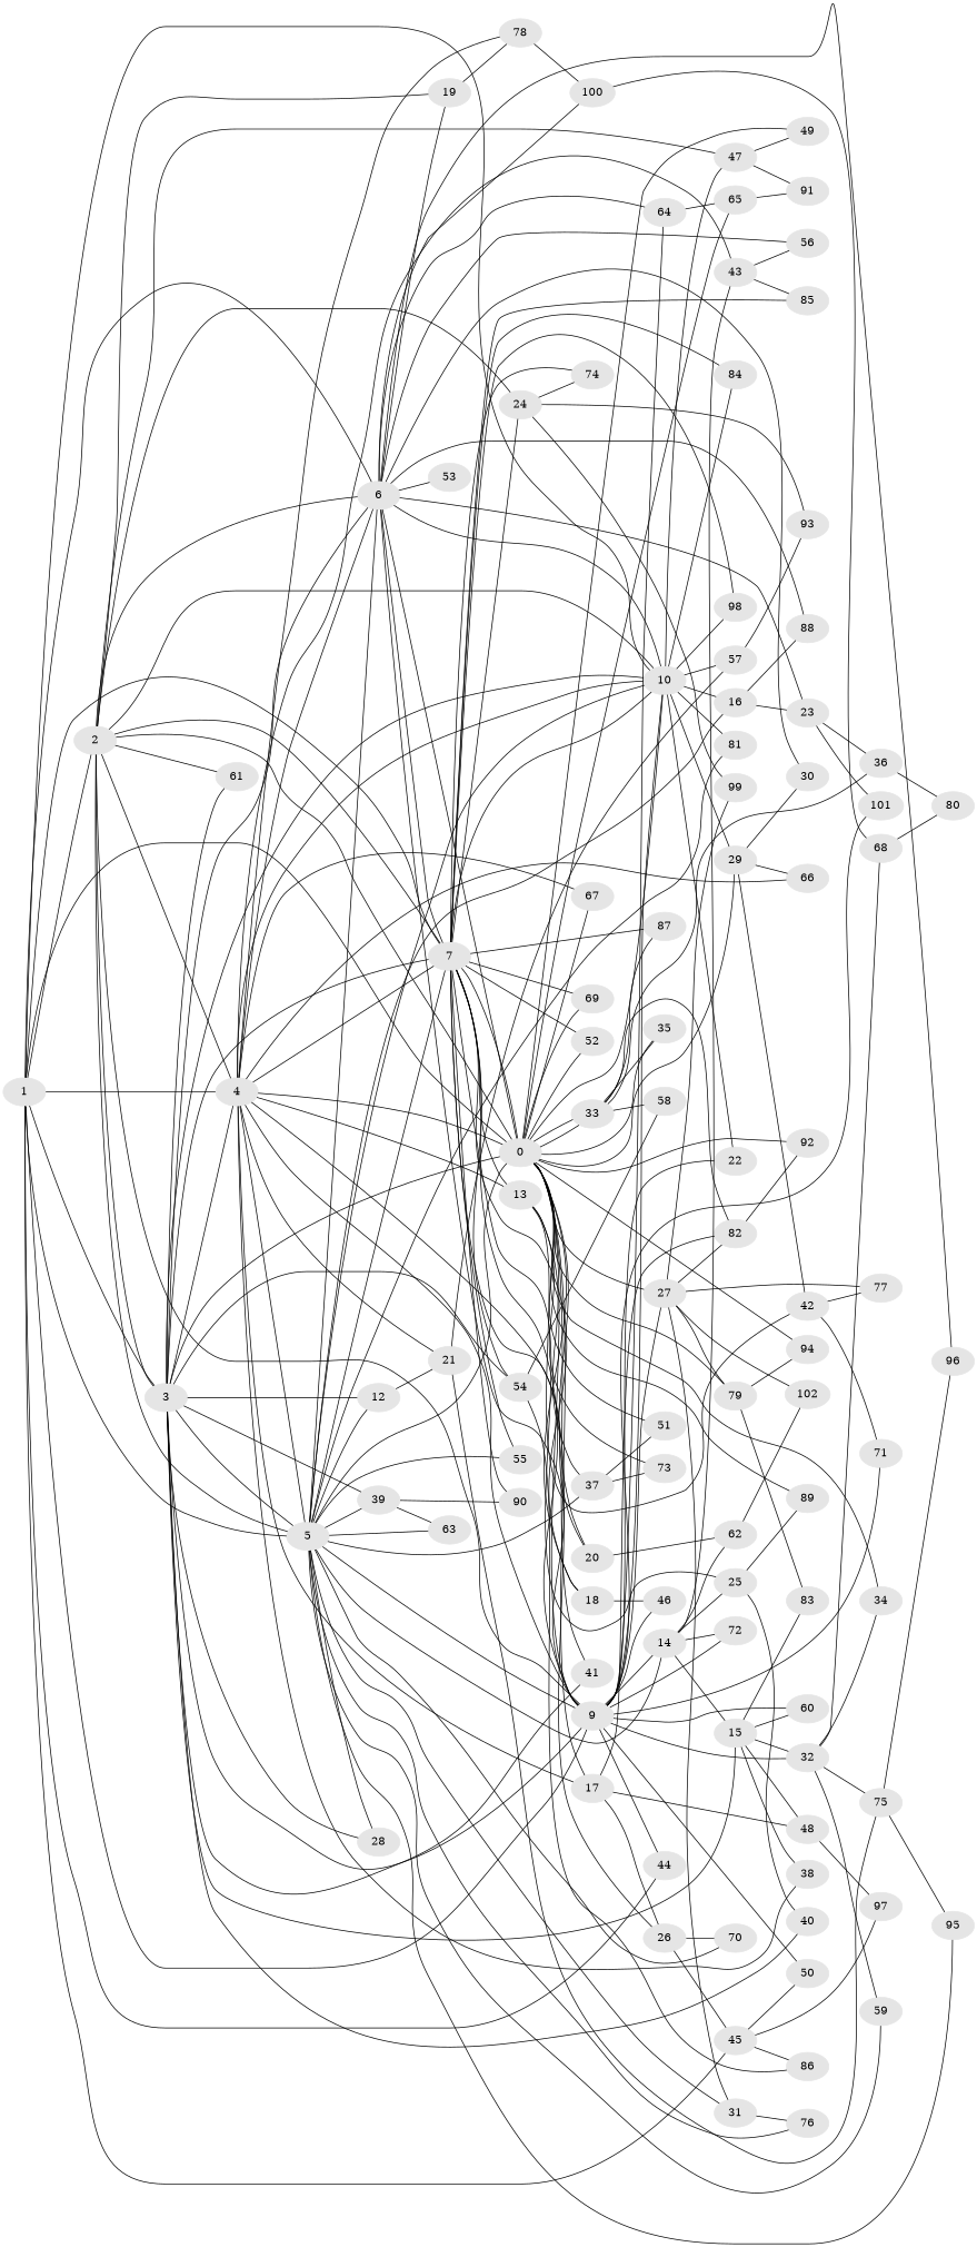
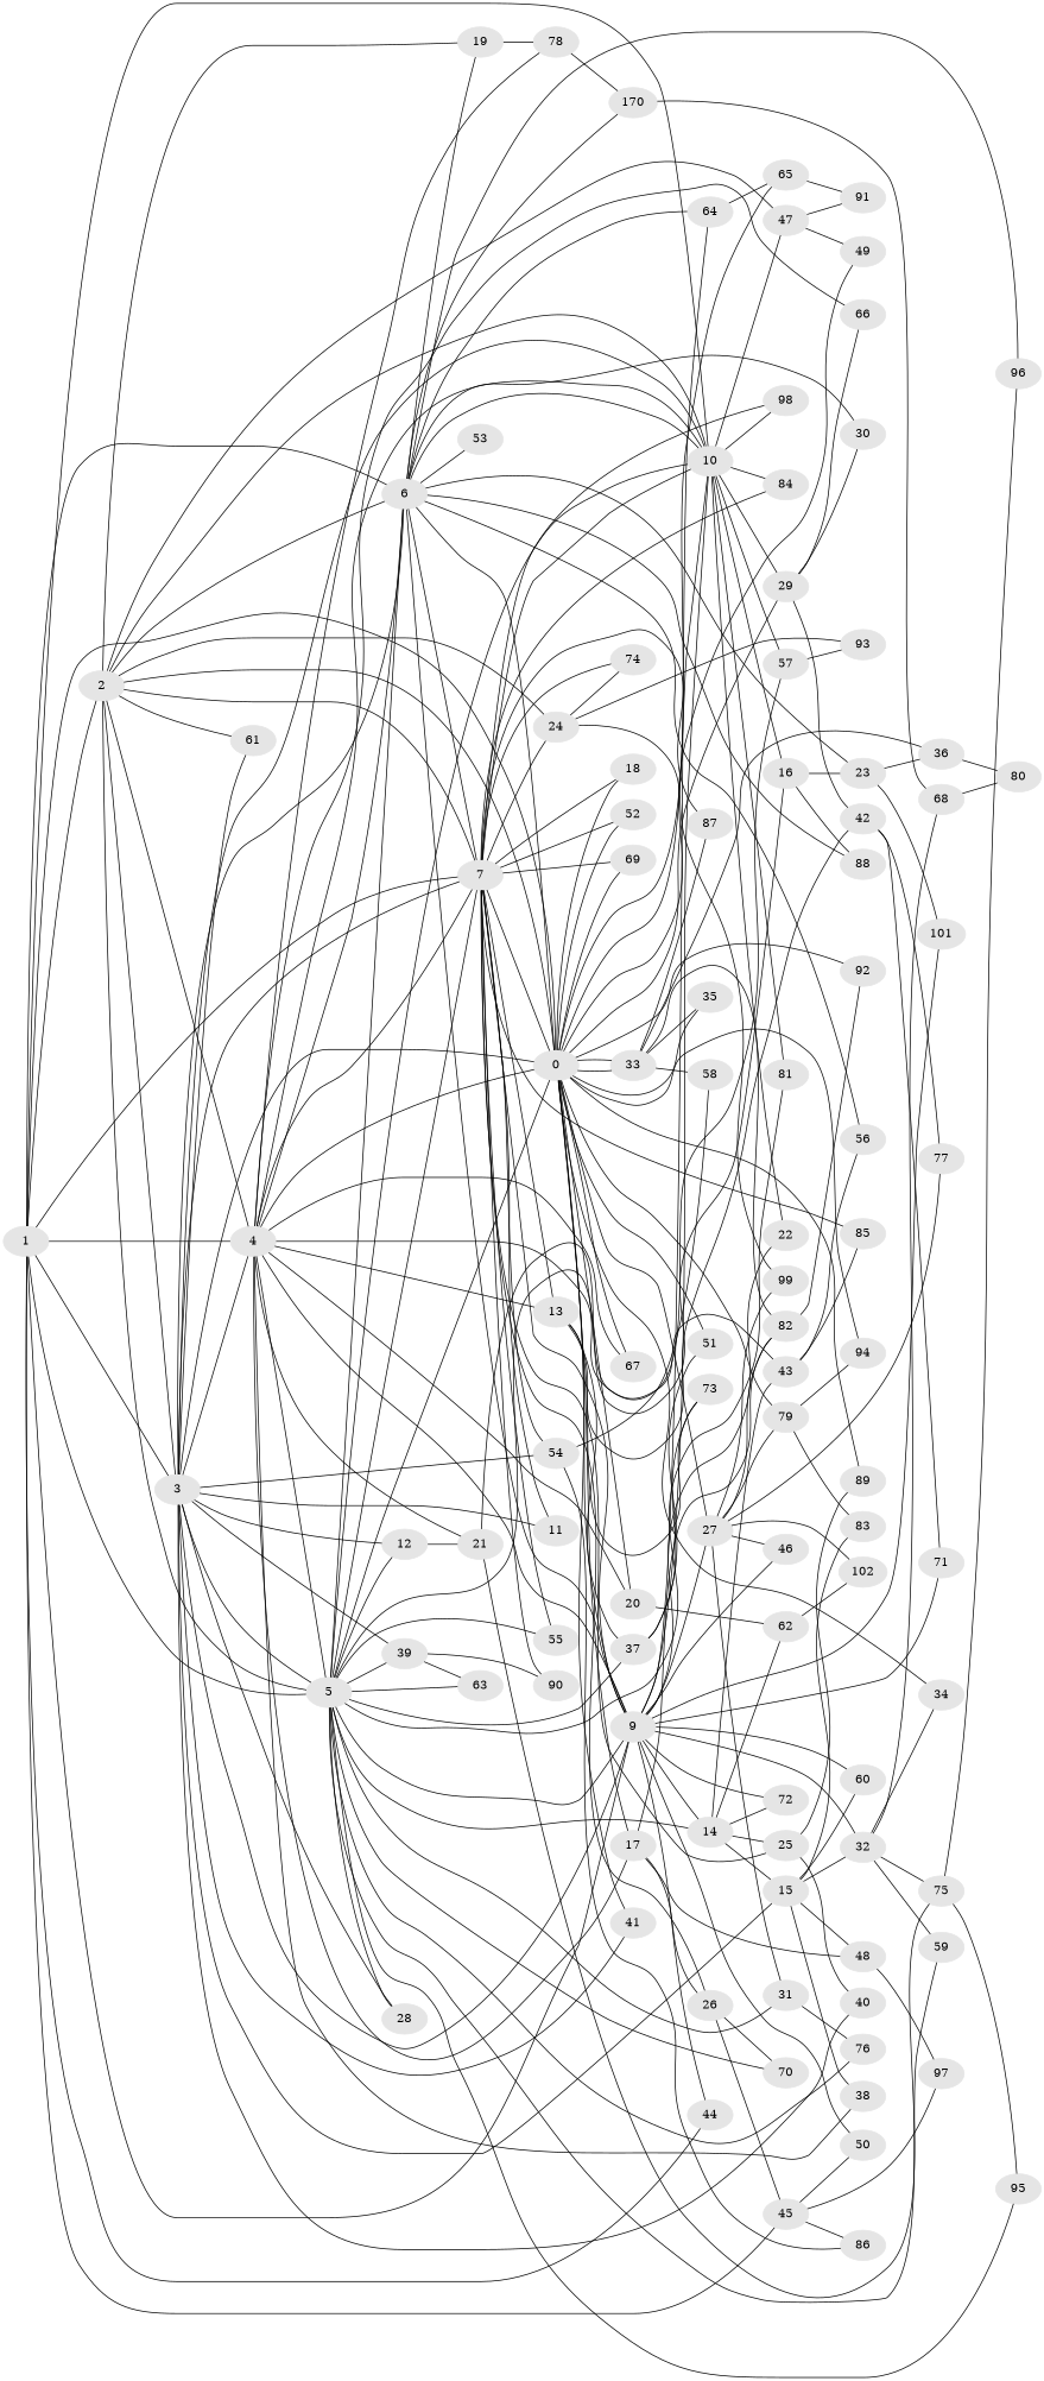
  graph {
    rankdir=LR
    node [color=gray90 style=filled]
    1
    2
    3
    4
    5
    6
    7
    n8 [label=0]
    9
    10
    44
    45
    19
    24
    47
    61
+   11
    12
    15
    28
    39
    40
    41
    54
    13
    17
    20
    21
    38
    43
    66
    67
    78
    14
    16
    31
    37
    55
    59
    63
    70
    76
    81
    95
    23
    30
    53
    56
    64
    88
    96
-   100
+   100 [label=170]
    18
    25
    26
    52
    69
    74
    84
    85
    87
    90
    98
    27
    29
    33
    34
    35
    49
    51
    65
    79
    89
    92
    94
    22
    32
    46
    50
    60
    71
    72
    101
    57
    86
    97
    93
    99
    91
    48
    83
    58
    42
    73
    82
    62
    75
    36
    68
    77
    102
    80
    1 -- 2
    1 -- 3
    1 -- 4
    1 -- 5
    1 -- 6
    1 -- 7
    1 -- n8
    1 -- 9
    1 -- 10
    1 -- 44
    1 -- 45
    2 -- 3
    2 -- 4
    2 -- 5
    2 -- 6
    2 -- 7
    2 -- n8
-   2 -- 9
    2 -- 10
    2 -- 19
    2 -- 24
    2 -- 47
    2 -- 61
    3 -- 4
    3 -- 5
    3 -- 6
    3 -- 7
    3 -- n8
    3 -- 9
    3 -- 10
    3 -- 61
+   3 -- 11
    3 -- 12
    3 -- 15
    3 -- 28
    3 -- 39
    3 -- 40
    3 -- 41
    3 -- 54
    4 -- 5
    4 -- 6
    4 -- 7
    4 -- n8
    4 -- 9
    4 -- 10
    4 -- 13
    4 -- 17
    4 -- 20
    4 -- 21
    4 -- 38
    4 -- 43
    4 -- 66
    4 -- 67
    4 -- 78
    5 -- 6
    5 -- 7
    5 -- n8
    5 -- 9
    5 -- 10
    5 -- 12
    5 -- 28
    5 -- 39
    5 -- 14
    5 -- 16
    5 -- 31
    5 -- 37
    5 -- 55
    5 -- 59
    5 -- 63
    5 -- 70
    5 -- 76
    5 -- 81
    5 -- 95
    6 -- 7
    6 -- n8
    6 -- 9
    6 -- 10
    6 -- 19
    6 -- 23
    6 -- 30
    6 -- 53
    6 -- 56
    6 -- 64
    6 -- 88
    6 -- 96
    6 -- 100
    7 -- n8
    7 -- 9
    7 -- 10
    7 -- 24
+   7 -- 11
    7 -- 54
    7 -- 13
    7 -- 55
    7 -- 18
    7 -- 25
    7 -- 26
    7 -- 52
    7 -- 69
    7 -- 74
    7 -- 84
    7 -- 85
    7 -- 87
    7 -- 90
    7 -- 98
    n8 -- 9
    n8 -- 10
    n8 -- 41
    n8 -- 17
    n8 -- 20
    n8 -- 67
    n8 -- 18
    n8 -- 52
    n8 -- 69
    n8 -- 27
    n8 -- 29
    n8 -- 33
    n8 -- 33
    n8 -- 34
    n8 -- 35
    n8 -- 49
    n8 -- 51
    n8 -- 65
    n8 -- 79
    n8 -- 89
    n8 -- 92
    n8 -- 94
    9 -- 10
    9 -- 44
    9 -- 14
    9 -- 64
    9 -- 27
    9 -- 22
    9 -- 32
    9 -- 46
    9 -- 50
    9 -- 60
    9 -- 71
    9 -- 72
    9 -- 101
    10 -- 47
    10 -- 16
    10 -- 81
    10 -- 84
    10 -- 98
    10 -- 29
    10 -- 22
    10 -- 57
    45 -- 50
    45 -- 86
    45 -- 97
    19 -- 78
    24 -- 74
    24 -- 93
    24 -- 99
    47 -- 49
    47 -- 91
    12 -- 21
    15 -- 38
    15 -- 32
    15 -- 60
    15 -- 48
    15 -- 83
    39 -- 63
    39 -- 90
    54 -- 86
    54 -- 58
    13 -- 37
    13 -- 42
    13 -- 73
    17 -- 26
    17 -- 48
    17 -- 82
    20 -- 62
    21 -- 57
    21 -- 75
    43 -- 56
    43 -- 85
    78 -- 100
    14 -- 15
    14 -- 43
    14 -- 25
    14 -- 72
    14 -- 62
    16 -- 23
    16 -- 88
    31 -- 76
    37 -- 51
    37 -- 73
    23 -- 101
    23 -- 36
    64 -- 65
    100 -- 68
    25 -- 40
    25 -- 89
    26 -- 45
    26 -- 70
    27 -- 31
    27 -- 79
-   18 -- 46
+   27 -- 46
    27 -- 99
    27 -- 82
    27 -- 77
    27 -- 102
    29 -- 66
    29 -- 30
    29 -- 42
    33 -- 87
    33 -- 35
    33 -- 58
    33 -- 82
    33 -- 36
    65 -- 91
    79 -- 94
    79 -- 83
    32 -- 59
    32 -- 34
    32 -- 75
    32 -- 68
    57 -- 93
    48 -- 97
    42 -- 71
    42 -- 77
    82 -- 92
    62 -- 102
    75 -- 95
    75 -- 96
    36 -- 80
    68 -- 80
  }
